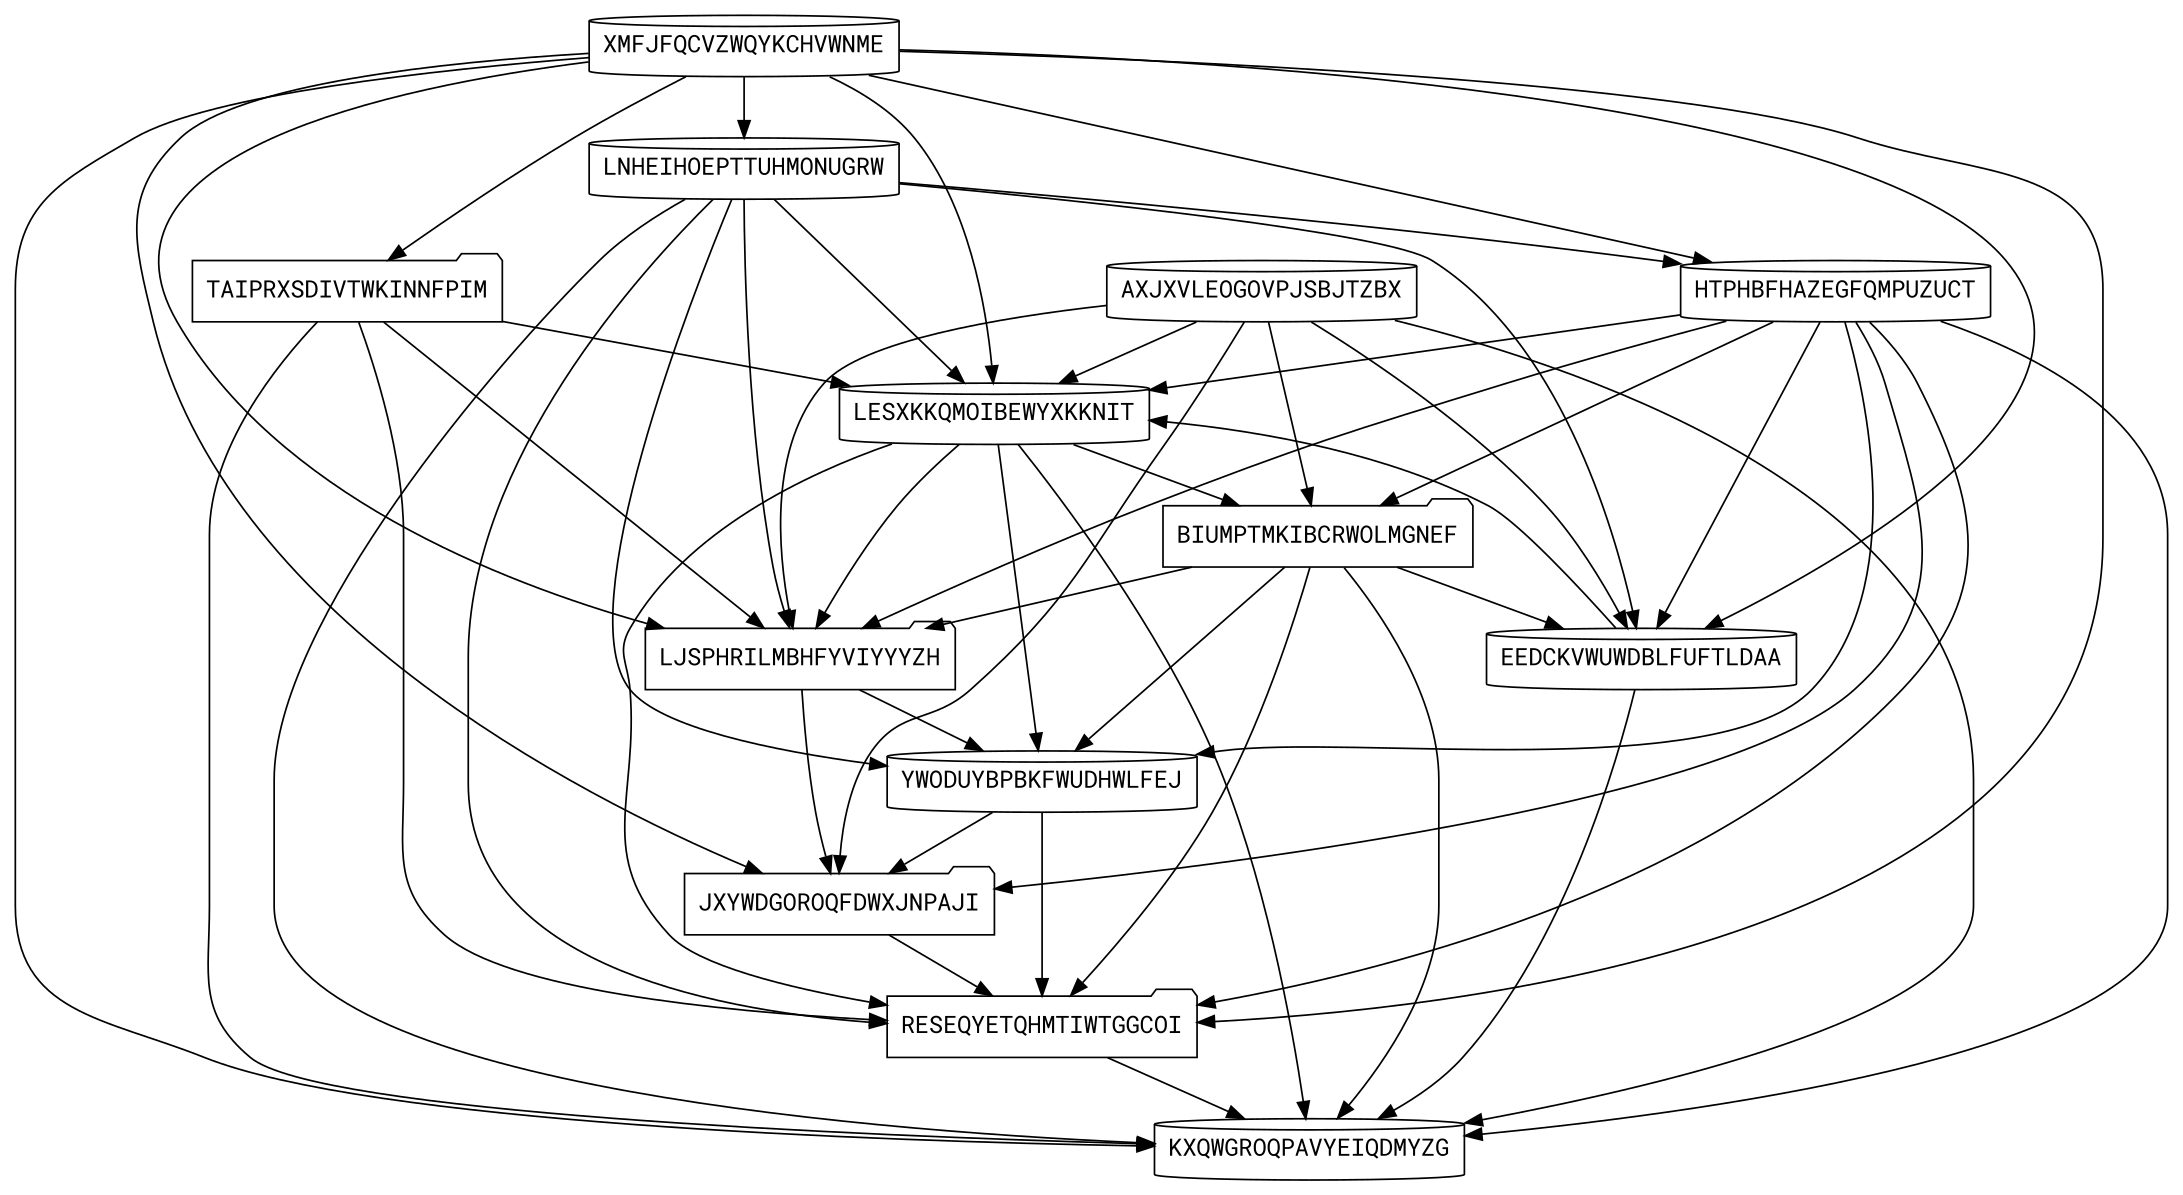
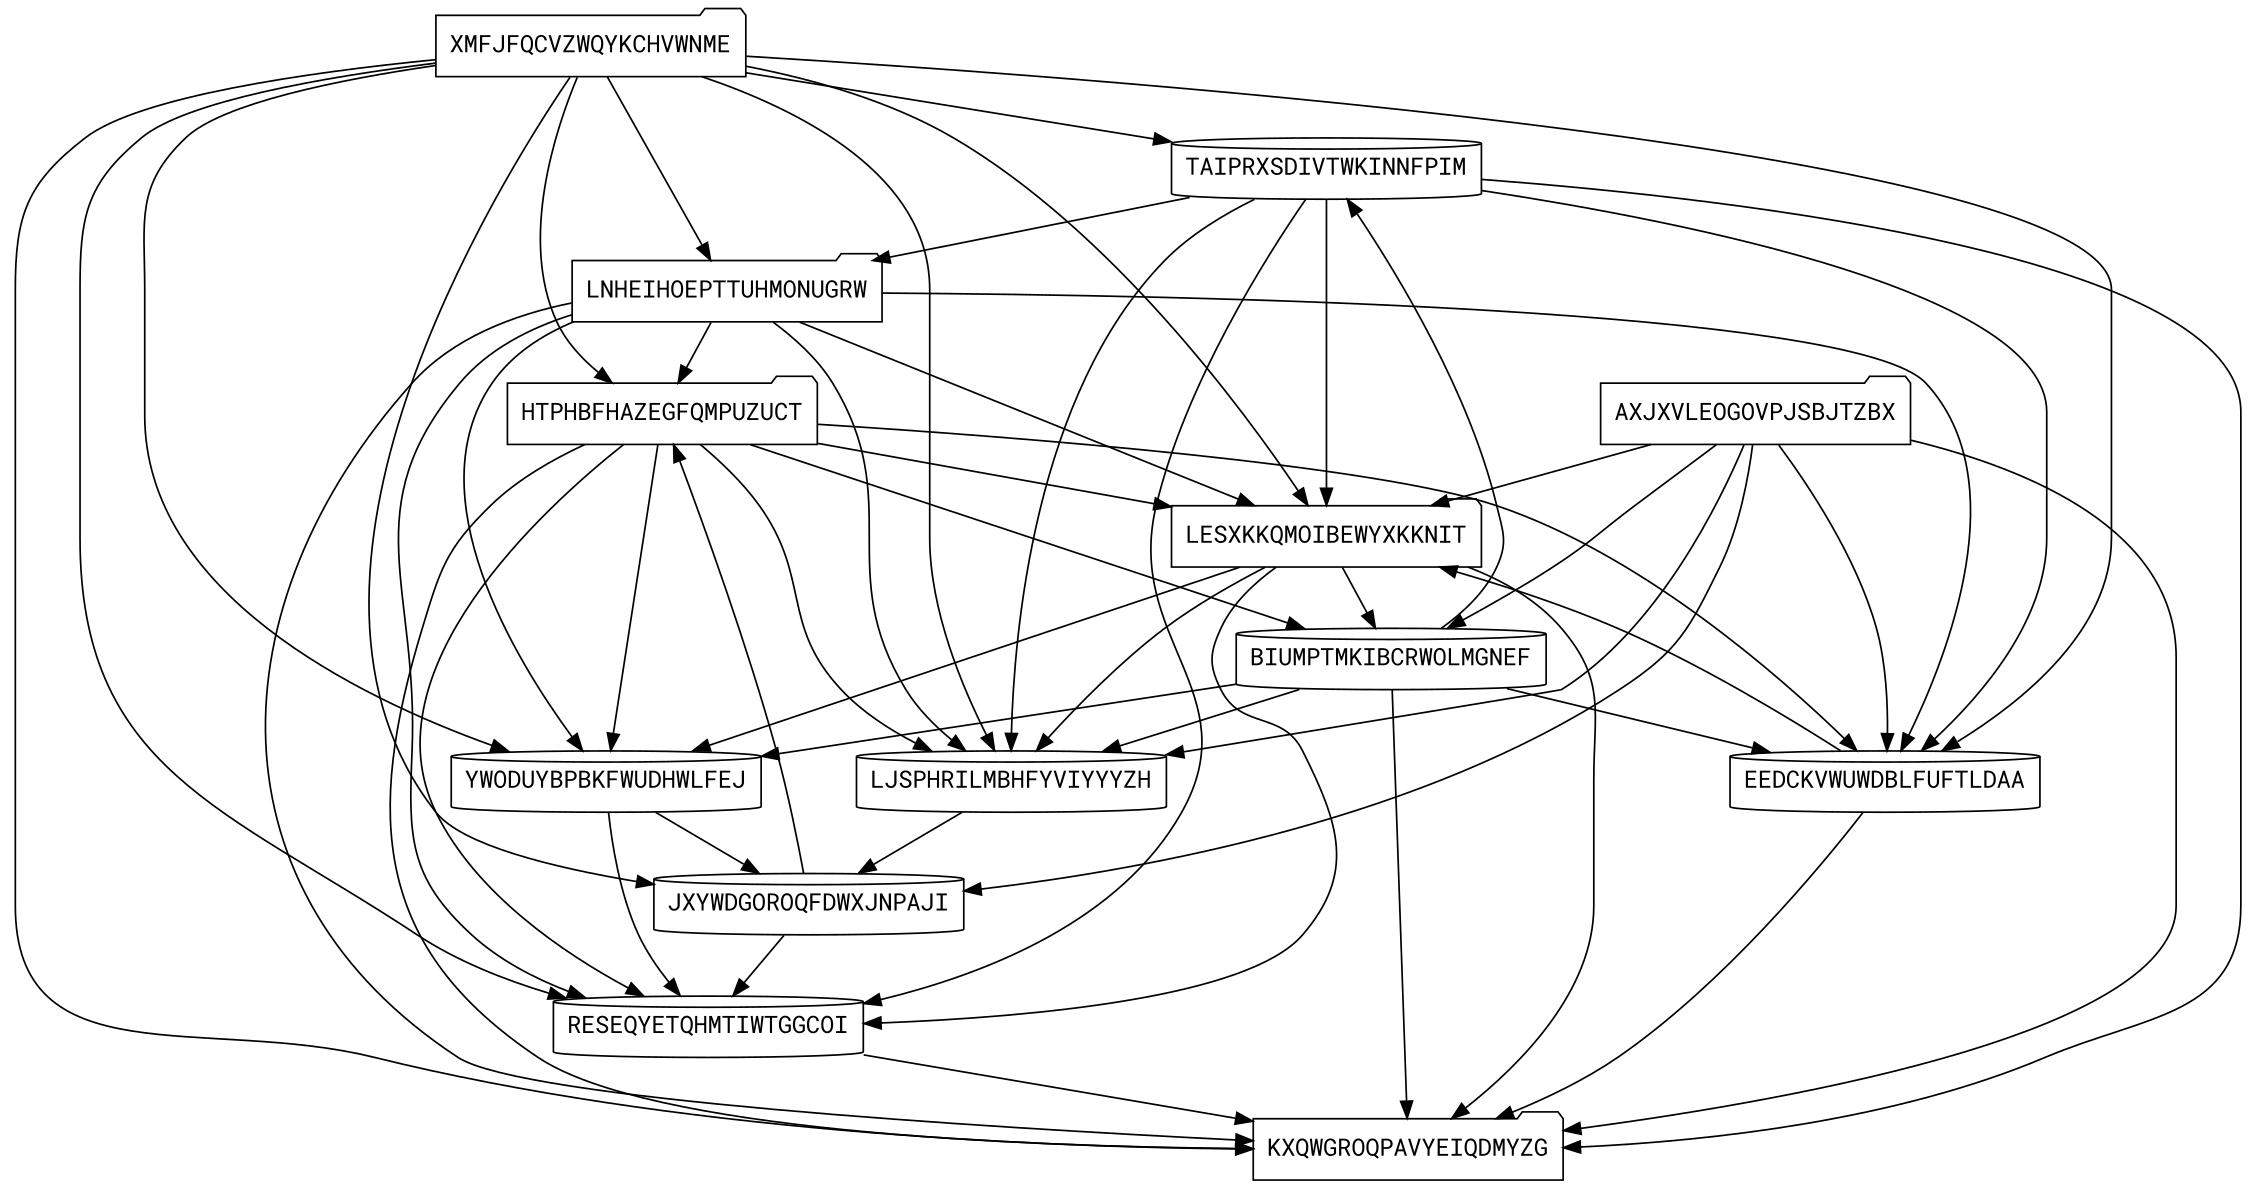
  digraph {
    fontname="Roboto Mono"
    node [Weight=15 fontname="Roboto Mono" shape=cylinder]
    edge [Weight=19 fontname="Roboto Mono"]
-   XMFJFQCVZWQYKCHVWNME [Weight=12]
-   TAIPRXSDIVTWKINNFPIM [Weight=16 shape=folder]
-   LNHEIHOEPTTUHMONUGRW [Weight=11]
-   HTPHBFHAZEGFQMPUZUCT
-   LESXKKQMOIBEWYXKKNIT [Weight=20]
-   LJSPHRILMBHFYVIYYYZH [Weight=13 shape=folder]
+   XMFJFQCVZWQYKCHVWNME [Weight=12 shape=folder]
+   TAIPRXSDIVTWKINNFPIM [Weight=16]
+   LNHEIHOEPTTUHMONUGRW [Weight=11 shape=folder]
+   HTPHBFHAZEGFQMPUZUCT [shape=folder]
+   LESXKKQMOIBEWYXKKNIT [Weight=20 shape=folder]
+   LJSPHRILMBHFYVIYYYZH [Weight=13]
    YWODUYBPBKFWUDHWLFEJ [Weight=10]
-   JXYWDGOROQFDWXJNPAJI [Weight=13 shape=folder]
-   RESEQYETQHMTIWTGGCOI [Weight=19 shape=folder]
+   JXYWDGOROQFDWXJNPAJI [Weight=13]
+   RESEQYETQHMTIWTGGCOI [Weight=19]
    EEDCKVWUWDBLFUFTLDAA [Weight=19]
-   KXQWGROQPAVYEIQDMYZG [Weight=14]
-   BIUMPTMKIBCRWOLMGNEF [Weight=20 shape=folder]
-   AXJXVLEOGOVPJSBJTZBX
+   KXQWGROQPAVYEIQDMYZG [Weight=14 shape=folder]
+   BIUMPTMKIBCRWOLMGNEF [Weight=20]
+   AXJXVLEOGOVPJSBJTZBX [shape=folder]
    XMFJFQCVZWQYKCHVWNME -> TAIPRXSDIVTWKINNFPIM [Weight=14]
    XMFJFQCVZWQYKCHVWNME -> LNHEIHOEPTTUHMONUGRW
    XMFJFQCVZWQYKCHVWNME -> HTPHBFHAZEGFQMPUZUCT [Weight=10]
    XMFJFQCVZWQYKCHVWNME -> LESXKKQMOIBEWYXKKNIT [Weight=16]
    XMFJFQCVZWQYKCHVWNME -> LJSPHRILMBHFYVIYYYZH [Weight=20]
-   LJSPHRILMBHFYVIYYYZH -> YWODUYBPBKFWUDHWLFEJ [Weight=15]
+   XMFJFQCVZWQYKCHVWNME -> YWODUYBPBKFWUDHWLFEJ [Weight=15]
    XMFJFQCVZWQYKCHVWNME -> JXYWDGOROQFDWXJNPAJI [Weight=11]
    XMFJFQCVZWQYKCHVWNME -> RESEQYETQHMTIWTGGCOI
    XMFJFQCVZWQYKCHVWNME -> EEDCKVWUWDBLFUFTLDAA [Weight=15]
    XMFJFQCVZWQYKCHVWNME -> KXQWGROQPAVYEIQDMYZG [Weight=10]
+   TAIPRXSDIVTWKINNFPIM -> LNHEIHOEPTTUHMONUGRW [Weight=10]
    TAIPRXSDIVTWKINNFPIM -> LESXKKQMOIBEWYXKKNIT [Weight=20]
    TAIPRXSDIVTWKINNFPIM -> LJSPHRILMBHFYVIYYYZH [Weight=14]
    TAIPRXSDIVTWKINNFPIM -> RESEQYETQHMTIWTGGCOI [Weight=15]
+   TAIPRXSDIVTWKINNFPIM -> EEDCKVWUWDBLFUFTLDAA [Weight=18]
    TAIPRXSDIVTWKINNFPIM -> KXQWGROQPAVYEIQDMYZG [Weight=11]
    LNHEIHOEPTTUHMONUGRW -> HTPHBFHAZEGFQMPUZUCT [Weight=16]
    LNHEIHOEPTTUHMONUGRW -> LESXKKQMOIBEWYXKKNIT
    LNHEIHOEPTTUHMONUGRW -> LJSPHRILMBHFYVIYYYZH [Weight=10]
    LNHEIHOEPTTUHMONUGRW -> YWODUYBPBKFWUDHWLFEJ [Weight=10]
    LNHEIHOEPTTUHMONUGRW -> RESEQYETQHMTIWTGGCOI
    LNHEIHOEPTTUHMONUGRW -> EEDCKVWUWDBLFUFTLDAA [Weight=12]
    LNHEIHOEPTTUHMONUGRW -> KXQWGROQPAVYEIQDMYZG [Weight=17]
    HTPHBFHAZEGFQMPUZUCT -> LESXKKQMOIBEWYXKKNIT [Weight=18]
    HTPHBFHAZEGFQMPUZUCT -> LJSPHRILMBHFYVIYYYZH [Weight=12]
    HTPHBFHAZEGFQMPUZUCT -> YWODUYBPBKFWUDHWLFEJ [Weight=15]
-   HTPHBFHAZEGFQMPUZUCT -> JXYWDGOROQFDWXJNPAJI [Weight=20]
+   JXYWDGOROQFDWXJNPAJI -> HTPHBFHAZEGFQMPUZUCT [Weight=20]
    HTPHBFHAZEGFQMPUZUCT -> RESEQYETQHMTIWTGGCOI [Weight=20]
    HTPHBFHAZEGFQMPUZUCT -> EEDCKVWUWDBLFUFTLDAA [Weight=18]
    HTPHBFHAZEGFQMPUZUCT -> KXQWGROQPAVYEIQDMYZG [Weight=16]
    HTPHBFHAZEGFQMPUZUCT -> BIUMPTMKIBCRWOLMGNEF [Weight=17]
    LESXKKQMOIBEWYXKKNIT -> LJSPHRILMBHFYVIYYYZH [Weight=18]
    LESXKKQMOIBEWYXKKNIT -> YWODUYBPBKFWUDHWLFEJ [Weight=15]
    LESXKKQMOIBEWYXKKNIT -> RESEQYETQHMTIWTGGCOI [Weight=16]
    LESXKKQMOIBEWYXKKNIT -> KXQWGROQPAVYEIQDMYZG [Weight=15]
    LESXKKQMOIBEWYXKKNIT -> BIUMPTMKIBCRWOLMGNEF [Weight=18]
    LJSPHRILMBHFYVIYYYZH -> JXYWDGOROQFDWXJNPAJI [Weight=17]
    YWODUYBPBKFWUDHWLFEJ -> JXYWDGOROQFDWXJNPAJI [Weight=17]
    YWODUYBPBKFWUDHWLFEJ -> RESEQYETQHMTIWTGGCOI [Weight=14]
    JXYWDGOROQFDWXJNPAJI -> RESEQYETQHMTIWTGGCOI [Weight=18]
    RESEQYETQHMTIWTGGCOI -> KXQWGROQPAVYEIQDMYZG [Weight=10]
    EEDCKVWUWDBLFUFTLDAA -> LESXKKQMOIBEWYXKKNIT [Weight=16]
    EEDCKVWUWDBLFUFTLDAA -> KXQWGROQPAVYEIQDMYZG [Weight=20]
    BIUMPTMKIBCRWOLMGNEF -> LJSPHRILMBHFYVIYYYZH [Weight=13]
    BIUMPTMKIBCRWOLMGNEF -> YWODUYBPBKFWUDHWLFEJ [Weight=12]
-   BIUMPTMKIBCRWOLMGNEF -> RESEQYETQHMTIWTGGCOI [Weight=15]
+   BIUMPTMKIBCRWOLMGNEF -> TAIPRXSDIVTWKINNFPIM [Weight=15]
    BIUMPTMKIBCRWOLMGNEF -> EEDCKVWUWDBLFUFTLDAA [Weight=20]
    BIUMPTMKIBCRWOLMGNEF -> KXQWGROQPAVYEIQDMYZG [Weight=17]
    AXJXVLEOGOVPJSBJTZBX -> LESXKKQMOIBEWYXKKNIT
    AXJXVLEOGOVPJSBJTZBX -> LJSPHRILMBHFYVIYYYZH [Weight=16]
    AXJXVLEOGOVPJSBJTZBX -> JXYWDGOROQFDWXJNPAJI [Weight=11]
    AXJXVLEOGOVPJSBJTZBX -> EEDCKVWUWDBLFUFTLDAA
    AXJXVLEOGOVPJSBJTZBX -> KXQWGROQPAVYEIQDMYZG
    AXJXVLEOGOVPJSBJTZBX -> BIUMPTMKIBCRWOLMGNEF [Weight=10]
  }
